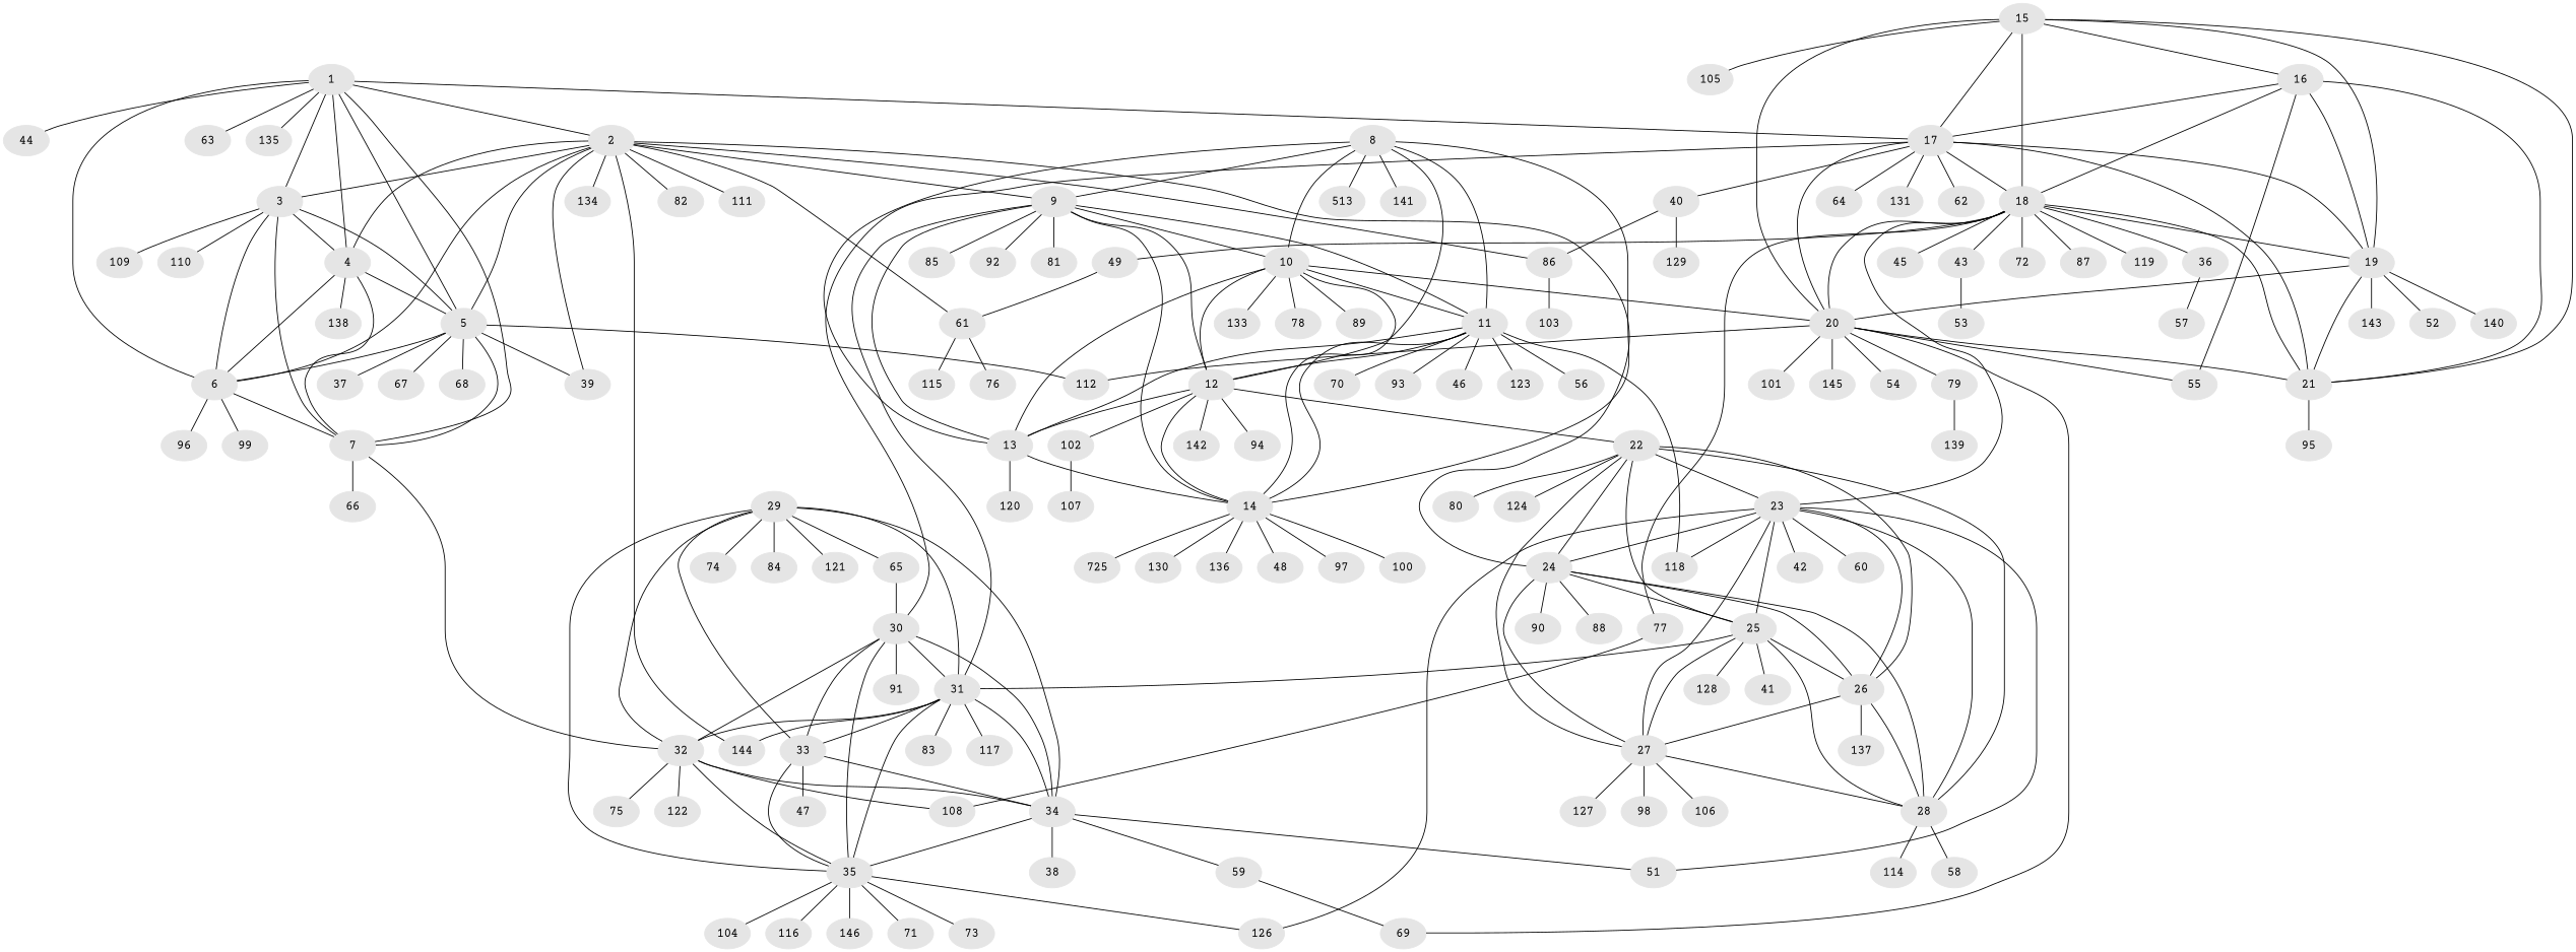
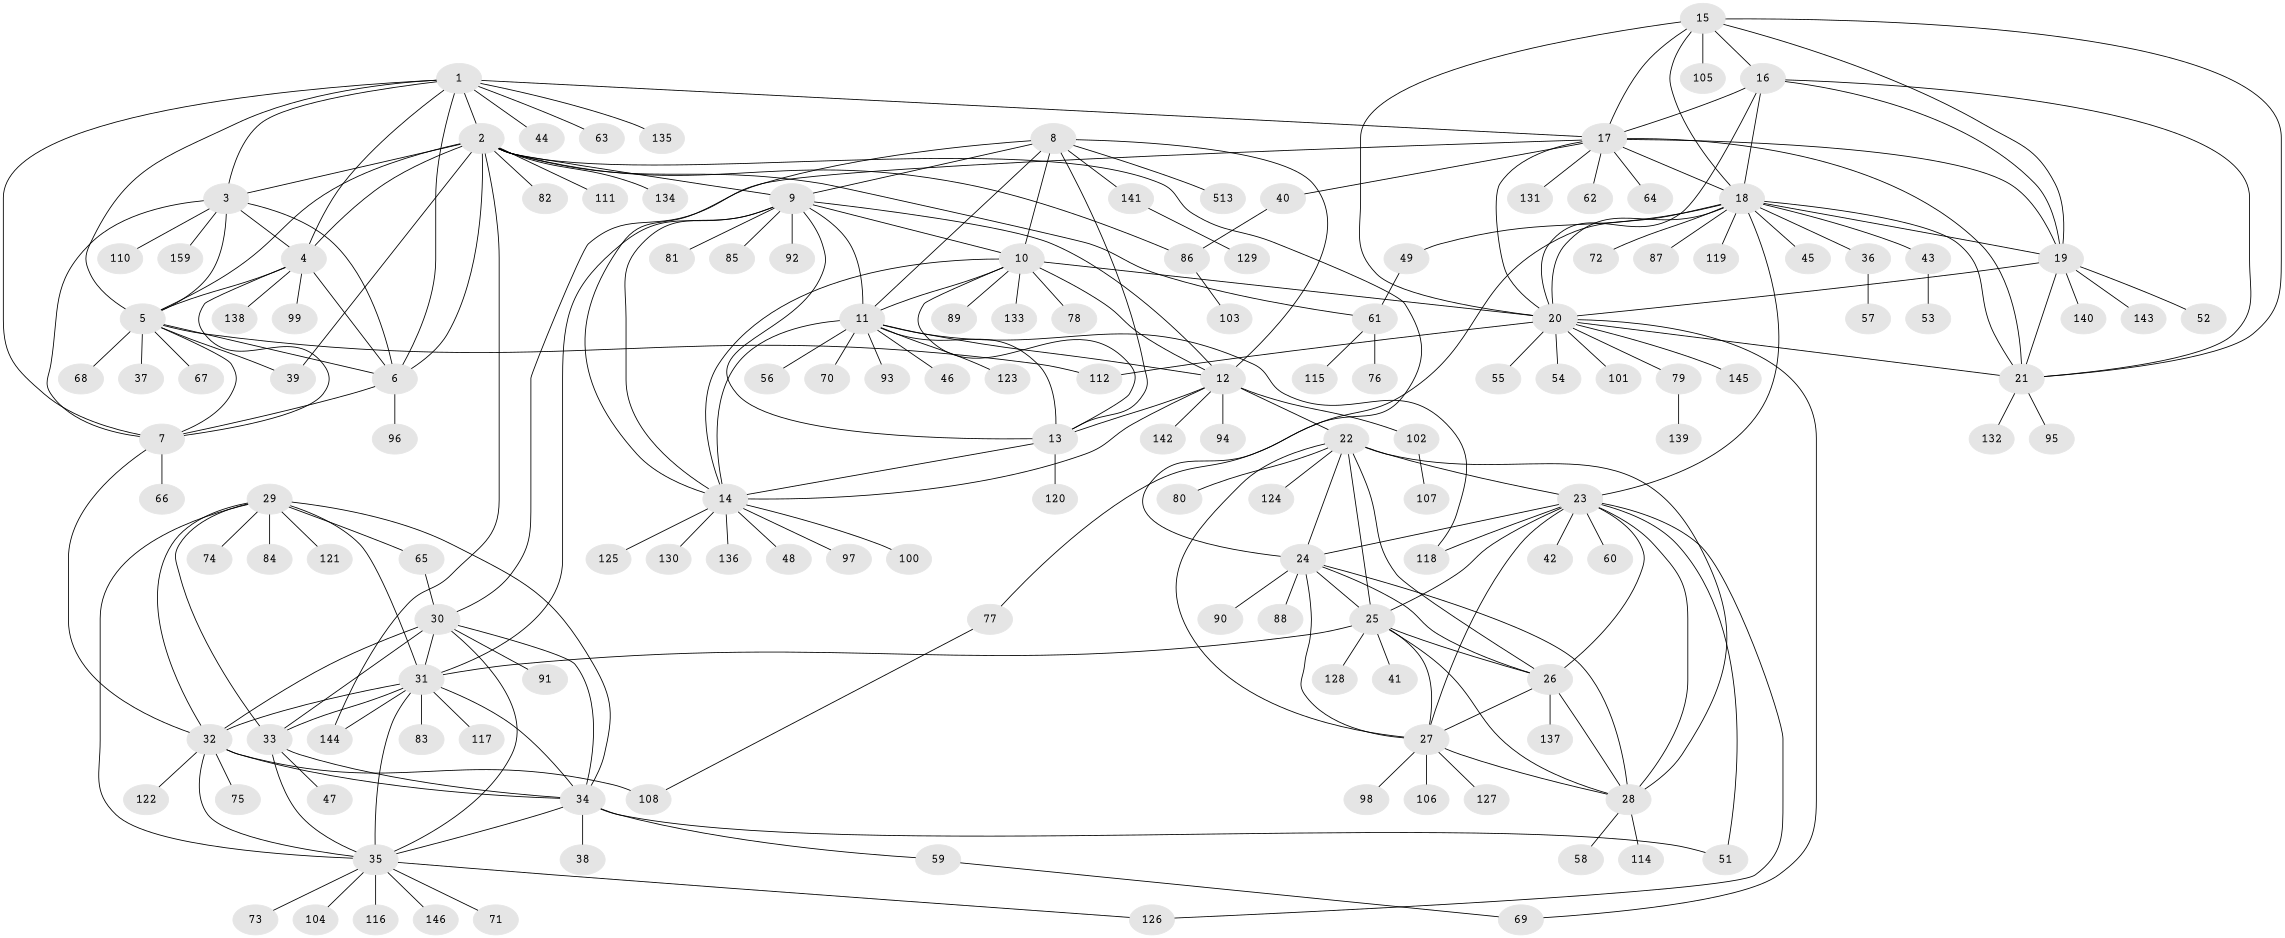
  graph {
    fontname="Courier Prime"
    node [color=gray90 fontname="Courier Prime" style=filled]
    edge [fontname="Courier Prime"]
    1
    2
    3
    4
    5
    6
    7
    17
    44
    63
    135
    9
    24
    61
    82
    86
    111
    134
    144
    39
-   109
+   109 [label=159]
    110
    99
    138
    37
    67
    68
    112
    96
    32
    66
    20
    18
    19
    21
    30
    40
    62
    64
    131
    10
    11
    12
    13
    14
    31
    81
    85
    92
    25
    26
    27
    28
    88
    90
    76
    115
    103
    34
    35
    75
    108
    122
    8
    n65 [label=513]
    141
    78
    89
    133
    46
    56
    70
    93
    118
    123
    22
    94
    102
    142
    120
    48
    97
    100
-   125 [label=725]
+   125
    130
    136
    33
    83
    117
    54
    55
    69
    79
    101
    145
    23
    80
    124
    107
    15
    16
    105
    36
    43
    45
    49
    72
    77
    87
    119
    52
    140
    143
    95
+   132
    91
    129
    42
    51
    60
    126
    57
    53
    139
    41
    128
    137
    98
    106
    127
    58
    114
    29
    65
    74
    84
    121
    47
    38
    59
    71
    73
    104
    116
    146
    1 -- 2
    1 -- 3
    1 -- 4
    1 -- 5
    1 -- 6
    1 -- 7
    1 -- 17
    1 -- 44
    1 -- 63
    1 -- 135
    2 -- 3
    2 -- 4
    2 -- 5
    2 -- 6
    2 -- 9
    2 -- 24
    2 -- 61
    2 -- 82
    2 -- 86
    2 -- 111
    2 -- 134
    2 -- 144
    2 -- 39
    3 -- 4
    3 -- 5
    3 -- 6
    3 -- 7
    3 -- 109
    3 -- 110
    4 -- 5
    4 -- 6
    4 -- 7
-   6 -- 99
+   4 -- 99
    4 -- 138
    5 -- 6
    5 -- 7
    5 -- 39
    5 -- 37
    5 -- 67
    5 -- 68
    5 -- 112
    6 -- 7
    6 -- 96
    7 -- 32
    7 -- 66
    17 -- 20
    17 -- 18
    17 -- 19
    17 -- 21
    17 -- 30
    17 -- 40
    17 -- 62
    17 -- 64
    17 -- 131
    9 -- 10
    9 -- 11
    9 -- 12
    9 -- 13
    9 -- 14
    9 -- 31
    9 -- 81
    9 -- 85
    9 -- 92
    24 -- 25
    24 -- 26
    24 -- 27
    24 -- 28
    24 -- 88
    24 -- 90
    61 -- 76
    61 -- 115
    86 -- 103
    32 -- 34
    32 -- 35
    32 -- 75
    32 -- 108
    32 -- 122
    20 -- 112
    20 -- 21
    20 -- 54
    20 -- 55
    20 -- 69
    20 -- 79
    20 -- 101
    20 -- 145
    18 -- 20
    18 -- 19
    18 -- 21
    18 -- 23
    18 -- 36
    18 -- 43
    18 -- 45
    18 -- 49
    18 -- 72
    18 -- 77
    18 -- 87
    18 -- 119
    19 -- 20
    19 -- 21
    19 -- 52
    19 -- 140
    19 -- 143
    21 -- 95
+   21 -- 132
    30 -- 32
    30 -- 31
    30 -- 34
    30 -- 35
    30 -- 33
    30 -- 91
    40 -- 86
-   40 -- 129
+   141 -- 129
    10 -- 20
    10 -- 11
    10 -- 12
    10 -- 13
    10 -- 14
    10 -- 78
    10 -- 89
    10 -- 133
    11 -- 12
    11 -- 13
    11 -- 14
    11 -- 46
    11 -- 56
    11 -- 70
    11 -- 93
    11 -- 118
    11 -- 123
    12 -- 13
    12 -- 14
    12 -- 22
    12 -- 94
    12 -- 102
    12 -- 142
    13 -- 14
    13 -- 120
    14 -- 48
    14 -- 97
    14 -- 100
    14 -- 125
    14 -- 130
    14 -- 136
    31 -- 144
    31 -- 32
    31 -- 34
    31 -- 35
    31 -- 33
    31 -- 83
    31 -- 117
    25 -- 31
    25 -- 26
    25 -- 27
    25 -- 28
    25 -- 41
    25 -- 128
    26 -- 27
    26 -- 28
    26 -- 137
    27 -- 28
    27 -- 98
    27 -- 106
    27 -- 127
    28 -- 58
    28 -- 114
    34 -- 35
    34 -- 51
    34 -- 38
    34 -- 59
    35 -- 126
    35 -- 71
    35 -- 73
    35 -- 104
    35 -- 116
    35 -- 146
    8 -- 9
    8 -- 10
    8 -- 11
    8 -- 12
    8 -- 13
    8 -- 14
    8 -- n65
    8 -- 141
    22 -- 24
    22 -- 25
    22 -- 26
    22 -- 27
    22 -- 28
    22 -- 23
    22 -- 80
    22 -- 124
    102 -- 107
    33 -- 34
    33 -- 35
    33 -- 47
    79 -- 139
    23 -- 24
    23 -- 25
    23 -- 26
    23 -- 27
    23 -- 28
    23 -- 118
    23 -- 42
    23 -- 51
    23 -- 60
    23 -- 126
    15 -- 17
    15 -- 20
    15 -- 18
    15 -- 19
    15 -- 21
    15 -- 16
    15 -- 105
    16 -- 17
-   16 -- 55
+   16 -- 20
    16 -- 18
    16 -- 19
    16 -- 21
    36 -- 57
    43 -- 53
    49 -- 61
    77 -- 108
    29 -- 32
    29 -- 31
    29 -- 34
    29 -- 35
    29 -- 33
    29 -- 65
    29 -- 74
    29 -- 84
    29 -- 121
    65 -- 30
    59 -- 69
  }
